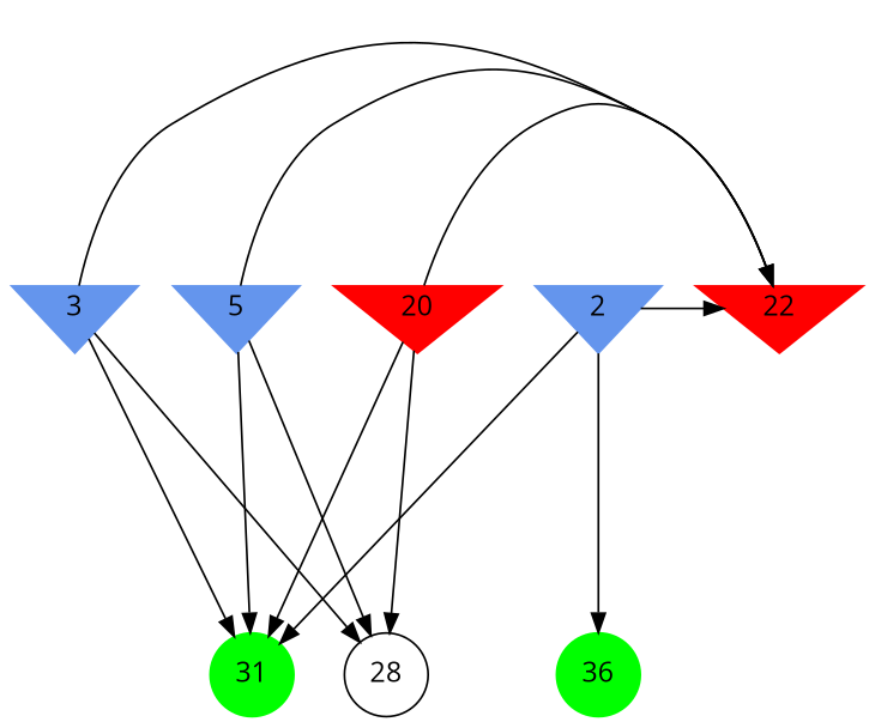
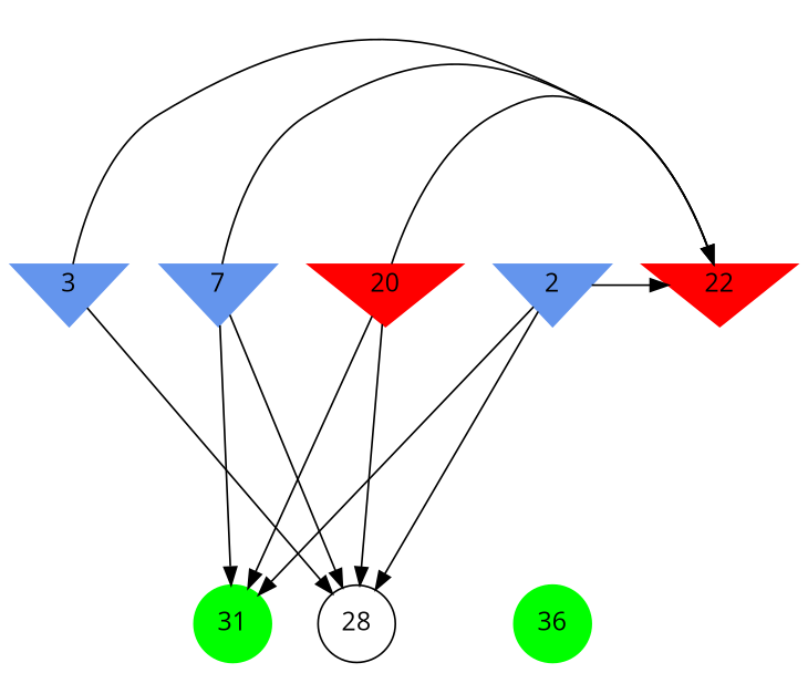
  digraph {
    fontname="Open Sans"
    ranksep=2.0
    node [color=cornflowerblue fontname="Open Sans" shape=invtriangle style=filled]
    edge [fontname="Open Sans"]
    n1 [label=2]
    3
-   5
+   5 [label=7]
    20 [color=red]
    22 [color=red]
    28 [color=black shape=circle style=""]
    n7 [color=green label=36 shape=circle]
    31 [color=green shape=circle]
    subgraph sub_1 {
      rank=same
      n1
      3
      5
      20
      22
    }
    subgraph sub_2 {
      rank=same
      28
    }
    subgraph sub_3 {
      rank=same
      n7
      31
    }
    n1 -> 22
-   n1 -> n7
+   n1 -> 28
    n1 -> 31
    3 -> 22
    3 -> 28
-   3 -> 31
    5 -> 22
    5 -> 28
    5 -> 31
    20 -> 22
    20 -> 28
    20 -> 31
  }
